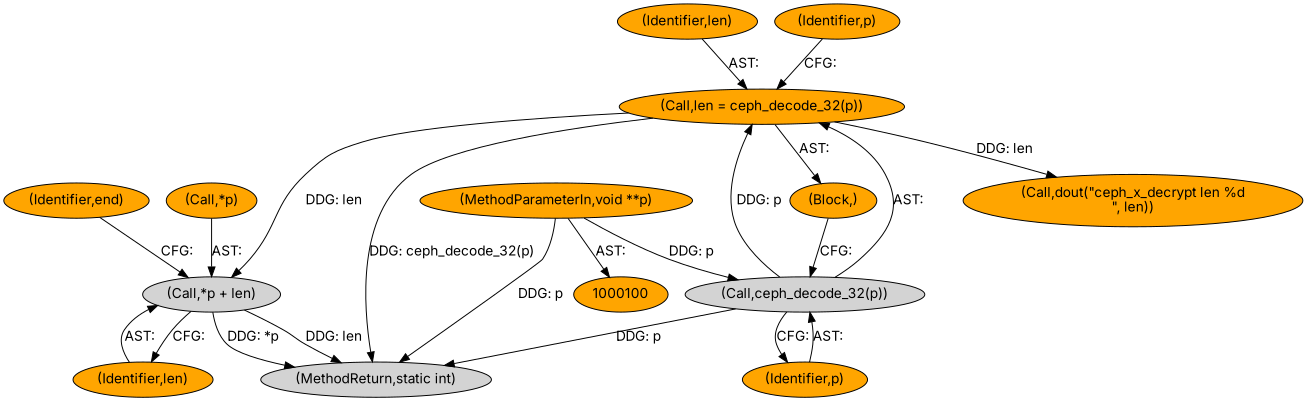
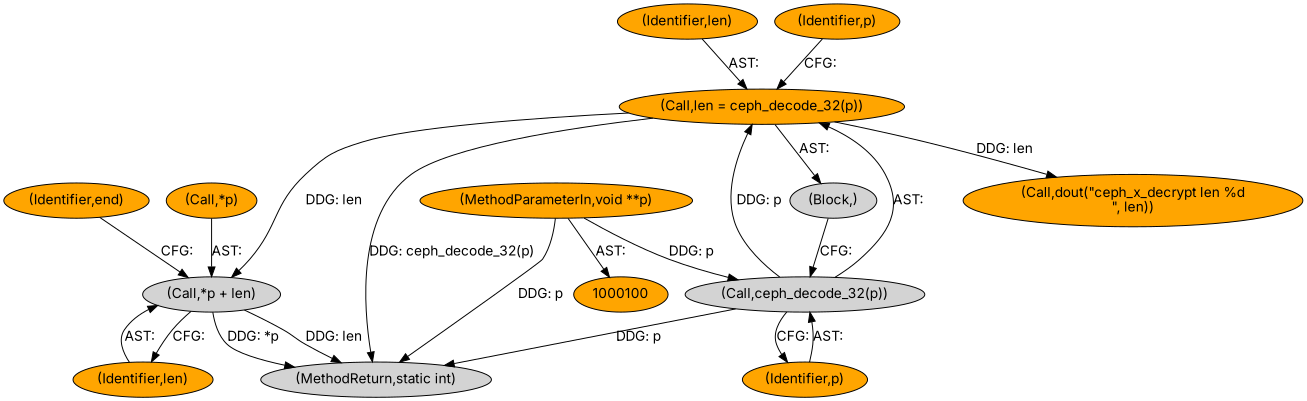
  digraph {
    fontname=Inter
    node [fillcolor=orange fontname=Inter style=filled]
    edge [fontname=Inter]
    n1 [fillcolor=lightgrey label="(Call,*p + len)"]
    n2 [fillcolor=lightgrey label="(MethodReturn,static int)"]
    n3 [label="(Identifier,len)"]
    n4 [label="(Call,len = ceph_decode_32(p))"]
-   n5 [label="(Block,)"]
+   n5 [fillcolor=lightgrey label="(Block,)"]
    n6 [label="(Call,dout(\"ceph_x_decrypt len %d\n\", len))"]
    n7 [fillcolor=lightgrey label="(Call,ceph_decode_32(p))"]
    n8 [label="(Identifier,p)"]
    n9 [label="(MethodParameterIn,void **p)"]
    1000100
    n11 [label="(Identifier,len)"]
    n12 [label="(Identifier,end)"]
    n13 [label="(Call,*p)"]
    n14 [label="(Identifier,p)"]
    n1 -> n2 [label="DDG: len"]
    n1 -> n2 [label="DDG: *p"]
    n1 -> n3 [label="CFG: "]
    n3 -> n1 [label="AST: "]
    n4 -> n1 [label="DDG: len"]
    n4 -> n2 [label="DDG: ceph_decode_32(p)"]
    n4 -> n5 [label="AST: "]
    n4 -> n6 [label="DDG: len"]
    n5 -> n7 [label="CFG: "]
    n7 -> n2 [label="DDG: p"]
    n7 -> n4 [label="AST: "]
    n7 -> n4 [label="DDG: p"]
    n7 -> n8 [label="CFG: "]
    n8 -> n7 [label="AST: "]
    n9 -> n2 [label="DDG: p"]
    n9 -> n7 [label="DDG: p"]
    n9 -> 1000100 [label="AST: "]
    n11 -> n4 [label="AST: "]
    n12 -> n1 [label="CFG: "]
    n13 -> n1 [label="AST: "]
    n14 -> n4 [label="CFG: "]
  }
